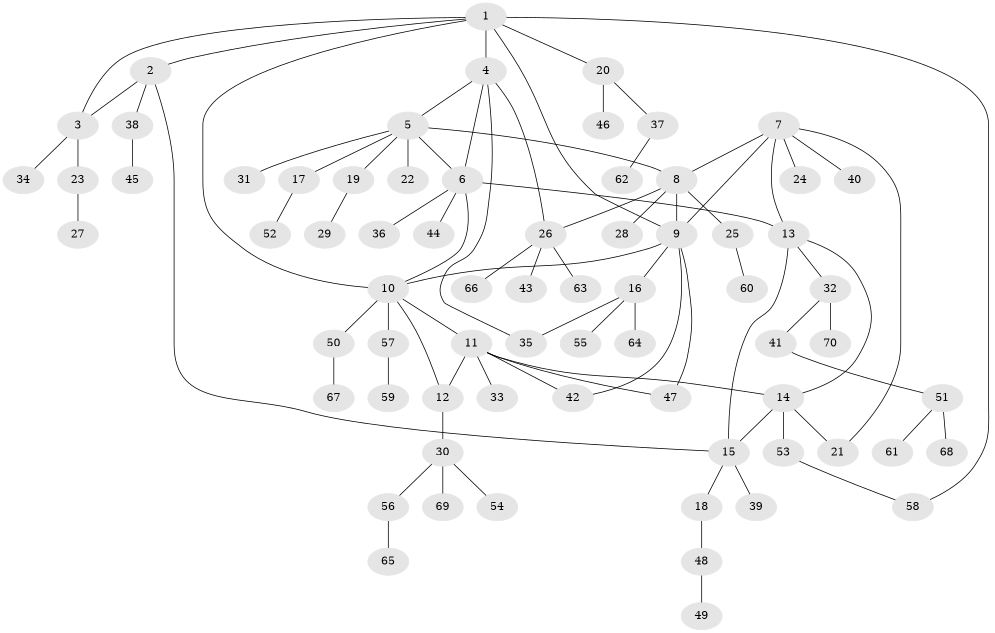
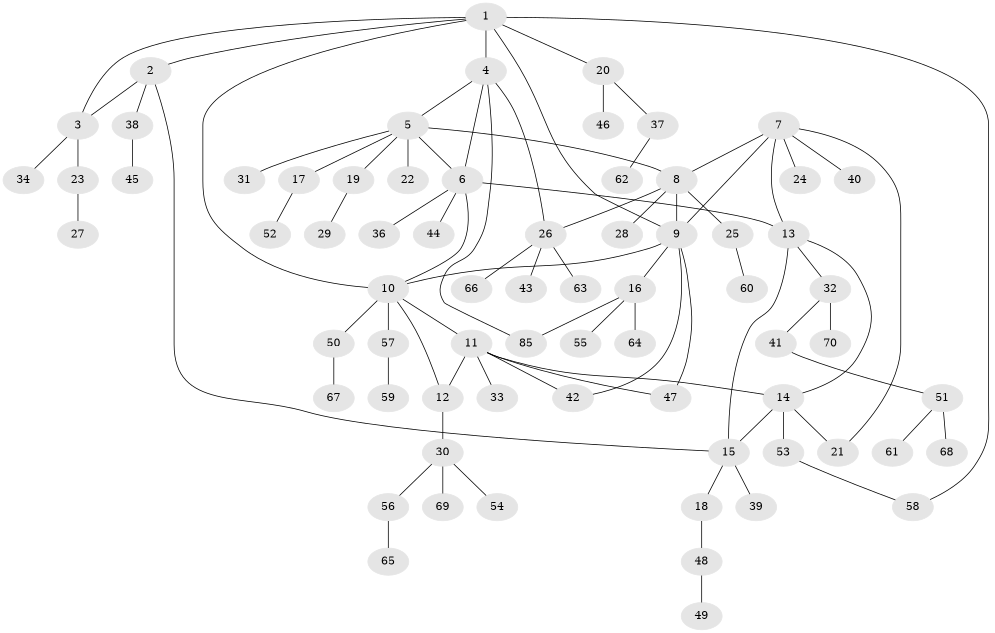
  graph {
    node [color=gray90 style=filled]
    1
    2
    3
    4
    9
    10
    20
    58
    15
    38
    23
    34
    5
    6
    26
-   35
+   35 [label=85]
    16
    42
    47
    11
    12
    50
    57
    37
    46
    62
    18
    39
    45
    27
    8
    17
    19
    22
    31
    13
    36
    44
    43
    63
    66
    25
    28
    52
    29
    14
    32
    7
    21
    24
    40
    60
    55
    64
    33
    30
    67
    59
    53
    54
    56
    69
    41
    70
    48
    49
    65
    51
    61
    68
    1 -- 2
    1 -- 3
    1 -- 4
    1 -- 9
    1 -- 10
    1 -- 20
    1 -- 58
    2 -- 3
    2 -- 15
    2 -- 38
    3 -- 23
    3 -- 34
    4 -- 5
    4 -- 6
    4 -- 26
    4 -- 35
    9 -- 10
    9 -- 16
    9 -- 42
    9 -- 47
    10 -- 11
    10 -- 12
    10 -- 50
    10 -- 57
    20 -- 37
    20 -- 46
    15 -- 18
    15 -- 39
    38 -- 45
    23 -- 27
    5 -- 6
    5 -- 8
    5 -- 17
    5 -- 19
    5 -- 22
    5 -- 31
    6 -- 10
    6 -- 13
    6 -- 36
    6 -- 44
    26 -- 43
    26 -- 63
    26 -- 66
    16 -- 35
    16 -- 55
    16 -- 64
    11 -- 42
    11 -- 47
    11 -- 12
    11 -- 14
    11 -- 33
    12 -- 30
    50 -- 67
    57 -- 59
    37 -- 62
    18 -- 48
    8 -- 9
    8 -- 26
    8 -- 25
    8 -- 28
    17 -- 52
    19 -- 29
    13 -- 15
    13 -- 14
    13 -- 32
    25 -- 60
    14 -- 15
    14 -- 21
    14 -- 53
    32 -- 41
    32 -- 70
    7 -- 9
    7 -- 8
    7 -- 13
    7 -- 21
    7 -- 24
    7 -- 40
    30 -- 54
    30 -- 56
    30 -- 69
    53 -- 58
    56 -- 65
    41 -- 51
    48 -- 49
    51 -- 61
    51 -- 68
  }
